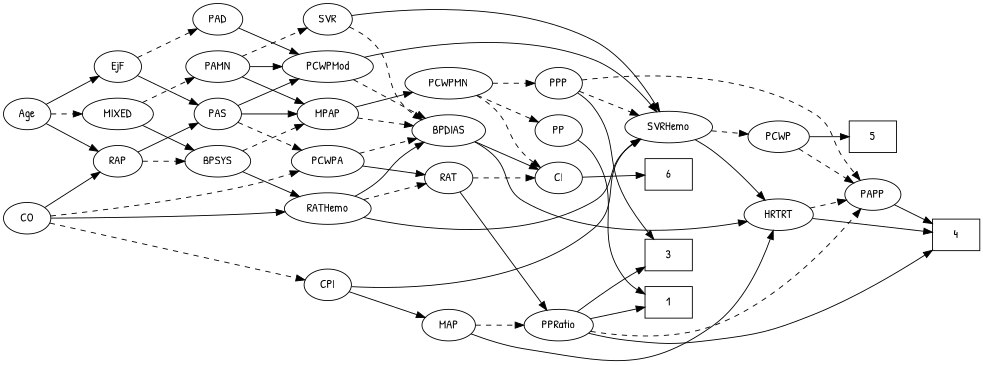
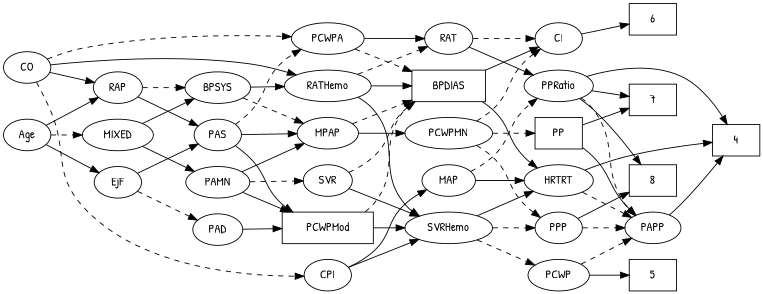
  strict digraph {
    fontname="Patrick Hand"
    rankdir=LR
    node [fontname="Patrick Hand"]
    edge [fontname="Patrick Hand" style=solid]
-   1 [height=0.5 shape=box width=0.75]
+   1 [height=0.5 shape=box width=0.75 label=7]
    n2 [height=0.5 label=6 shape=box width=0.75]
-   3 [height=0.5 shape=box width=0.75]
+   3 [height=0.5 shape=box width=0.75 label=8]
    4 [height=0.5 shape=box width=0.75]
    5 [height=0.5 shape=box width=0.75]
    Age [height=0.5 width=0.75]
    EjF [height=0.5 width=0.75]
    RAP [height=0.5 width=0.77632]
    MIXED [height=0.5 width=1.1193]
    PAD [height=0.5 width=0.79437]
    PAS [height=0.5 width=0.75]
    BPSYS [height=0.5 width=1.0471]
    PAMN [height=0.5 width=1.011]
-   PCWPMod [height=0.5 width=1.4443]
+   PCWPMod [height=0.5 width=1.4443 shape=box]
    MPAP [height=0.5 width=0.97491]
    PCWPA [height=0.5 width=1.1555]
    RATHemo [height=0.5 width=1.3721]
    CO [height=0.5 width=0.75]
    CPI [height=0.5 width=0.75]
    SVR [height=0.5 width=0.77632]
-   BPDIAS [height=0.5 width=1.1735]
+   BPDIAS [height=0.5 width=1.1735 shape=box]
    SVRHemo [height=0.5 width=1.3902]
    PCWPMN [height=0.5 width=1.3902]
    RAT [height=0.5 width=0.75827]
    MAP [height=0.5 width=0.84854]
    CI [height=0.5 width=0.75]
-   PP [height=0.5 width=0.75]
+   PP [height=0.5 width=0.75 shape=box]
    PPP [height=0.5 width=0.75]
    HRTRT [height=0.5 width=1.1013]
    PAPP [height=0.5 width=0.88464]
    PPRatio [height=0.5 width=1.1013]
    PCWP [height=0.5 width=0.97491]
    Age -> EjF
    Age -> RAP
    Age -> MIXED [style=dashed]
    EjF -> PAD [style=dashed]
    EjF -> PAS
    RAP -> PAS
    RAP -> BPSYS [style=dashed]
    MIXED -> BPSYS
-   MIXED -> PAMN [style=dashed]
+   MIXED -> PAMN
    PAD -> PCWPMod
    PAS -> PCWPMod
    PAS -> MPAP
    PAS -> PCWPA [style=dashed]
    BPSYS -> MPAP [style=dashed]
    BPSYS -> RATHemo
    PAMN -> PCWPMod
    PAMN -> MPAP
    PAMN -> SVR [style=dashed]
    PCWPMod -> BPDIAS [style=dashed]
    PCWPMod -> SVRHemo
    MPAP -> BPDIAS [style=dashed]
    MPAP -> PCWPMN
    PCWPA -> BPDIAS [style=dashed]
    PCWPA -> RAT
    RATHemo -> BPDIAS
    RATHemo -> SVRHemo
    RATHemo -> RAT [style=dashed]
    CO -> RAP
    CO -> PCWPA [style=dashed]
    CO -> RATHemo
    CO -> CPI [style=dashed]
    CPI -> SVRHemo
    CPI -> MAP
    SVR -> BPDIAS [style=dashed]
    SVR -> SVRHemo
    BPDIAS -> CI
    BPDIAS -> HRTRT
-   PPP -> SVRHemo [style=dashed]
+   SVRHemo -> PPP [style=dashed]
    SVRHemo -> HRTRT
    SVRHemo -> PCWP [style=dashed]
    PCWPMN -> CI [style=dashed]
    PCWPMN -> PP [style=dashed]
    PCWPMN -> PPP [style=dashed]
    RAT -> CI [style=dashed]
    RAT -> PPRatio
    MAP -> HRTRT
    MAP -> PPRatio [style=dashed]
    CI -> n2
    PP -> 1
+   PP -> PAPP
    PPP -> 3
    PPP -> PAPP [style=dashed]
    HRTRT -> 4
    HRTRT -> PAPP [style=dashed]
    PAPP -> 4
    PPRatio -> 1
    PPRatio -> 3
    PPRatio -> 4
    PPRatio -> PAPP [style=dashed]
    PCWP -> 5
    PCWP -> PAPP [style=dashed]
  }
